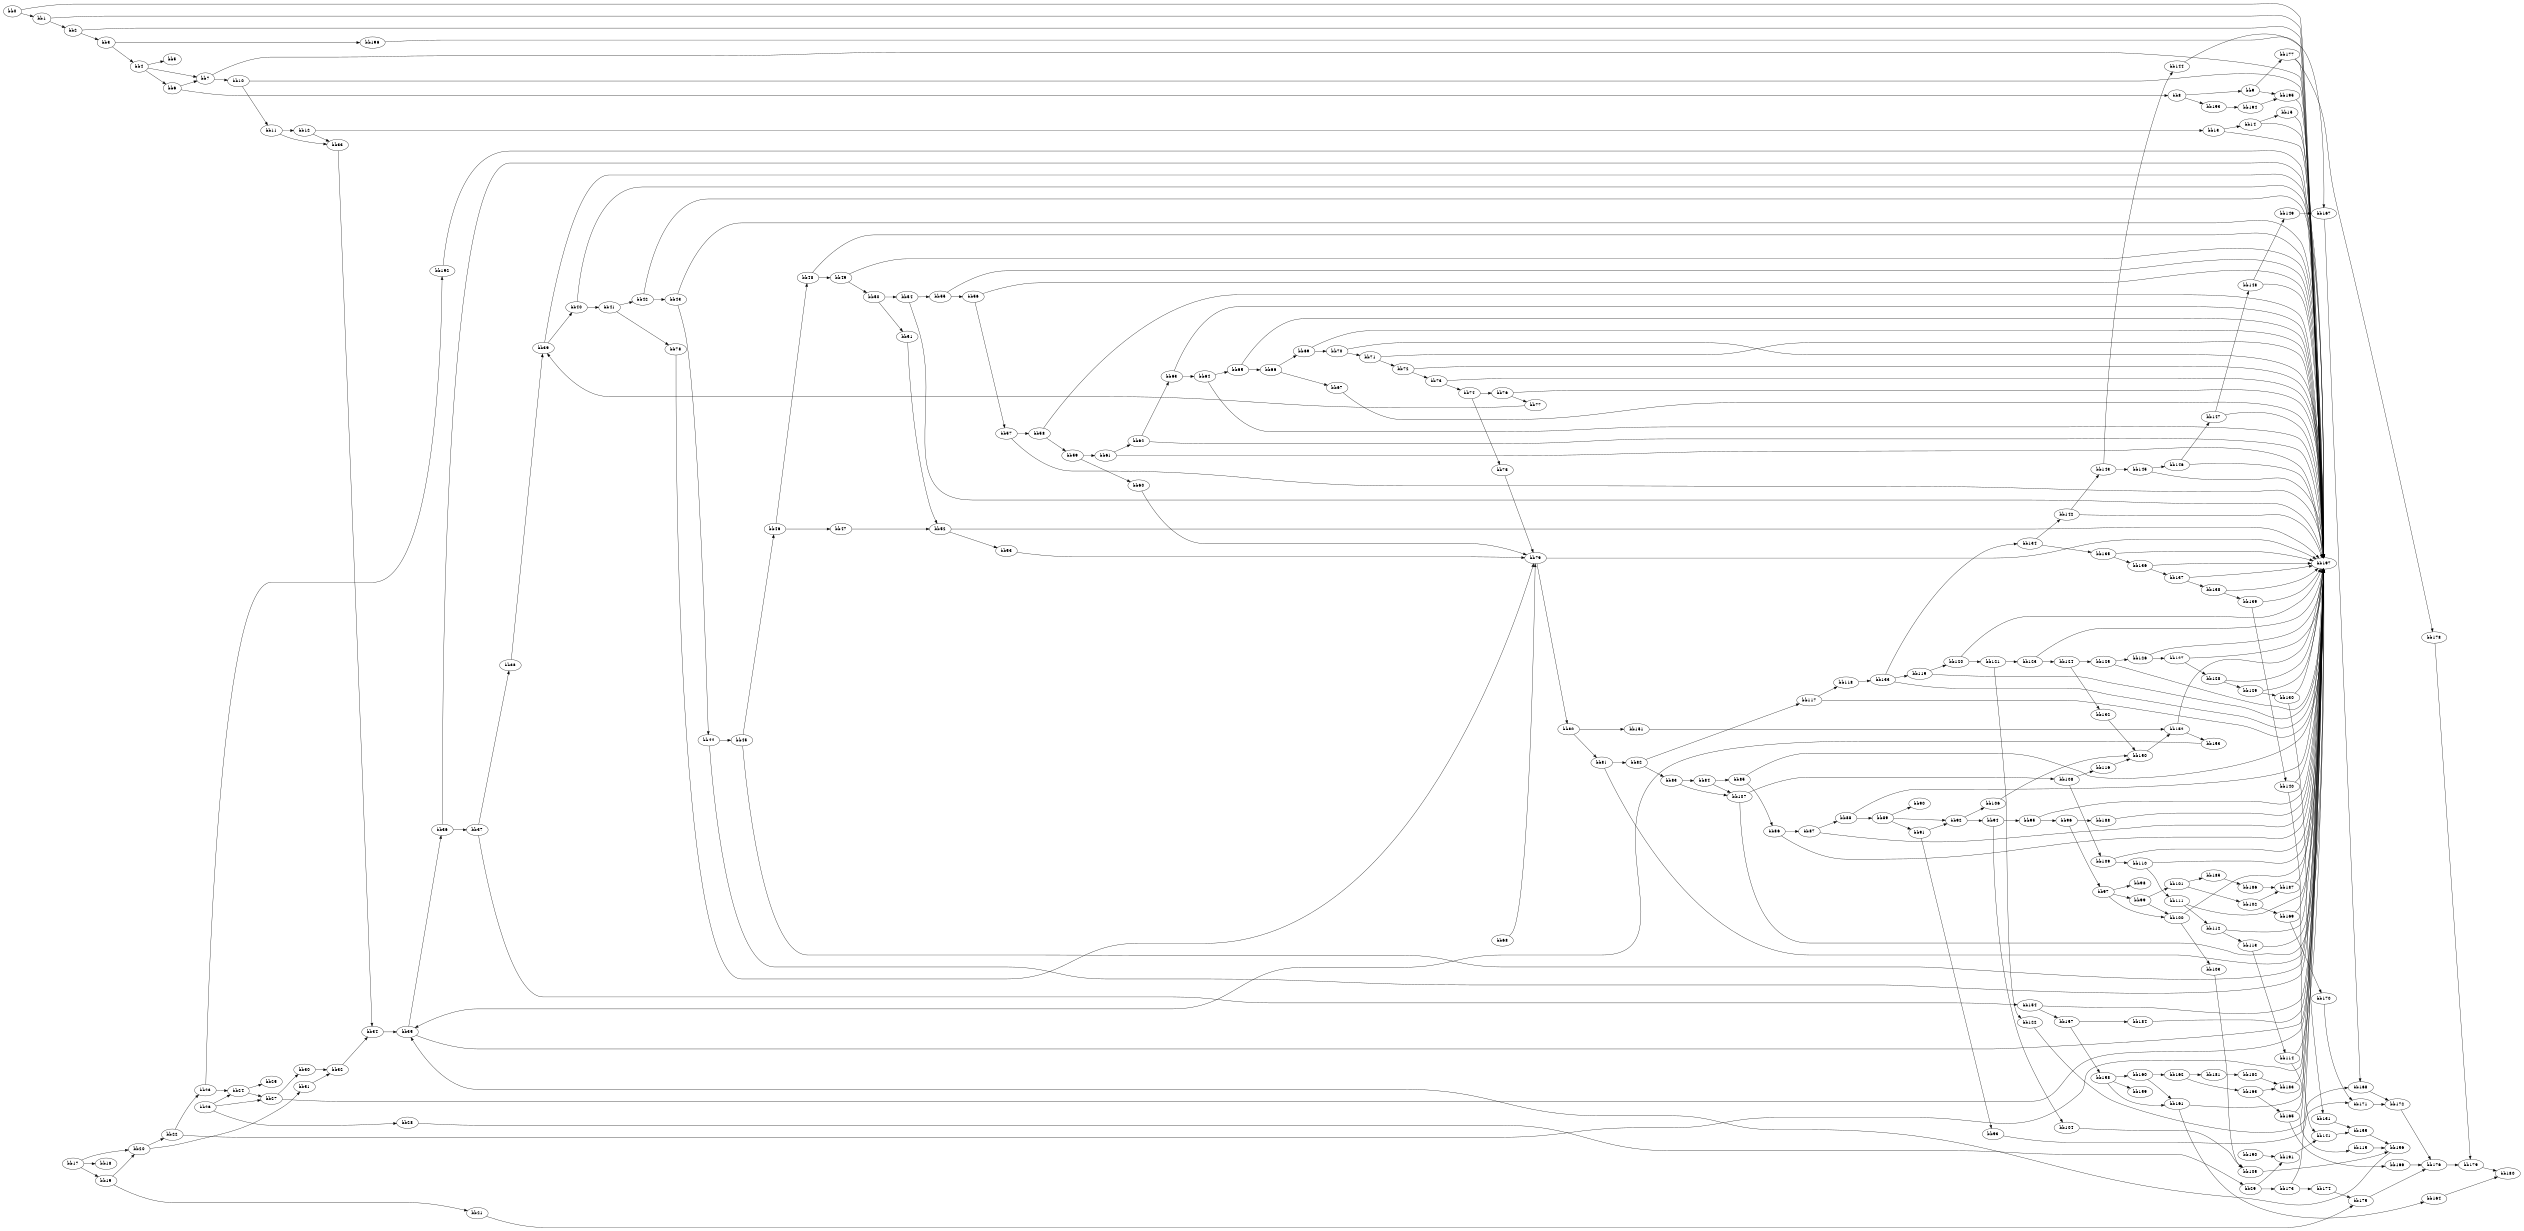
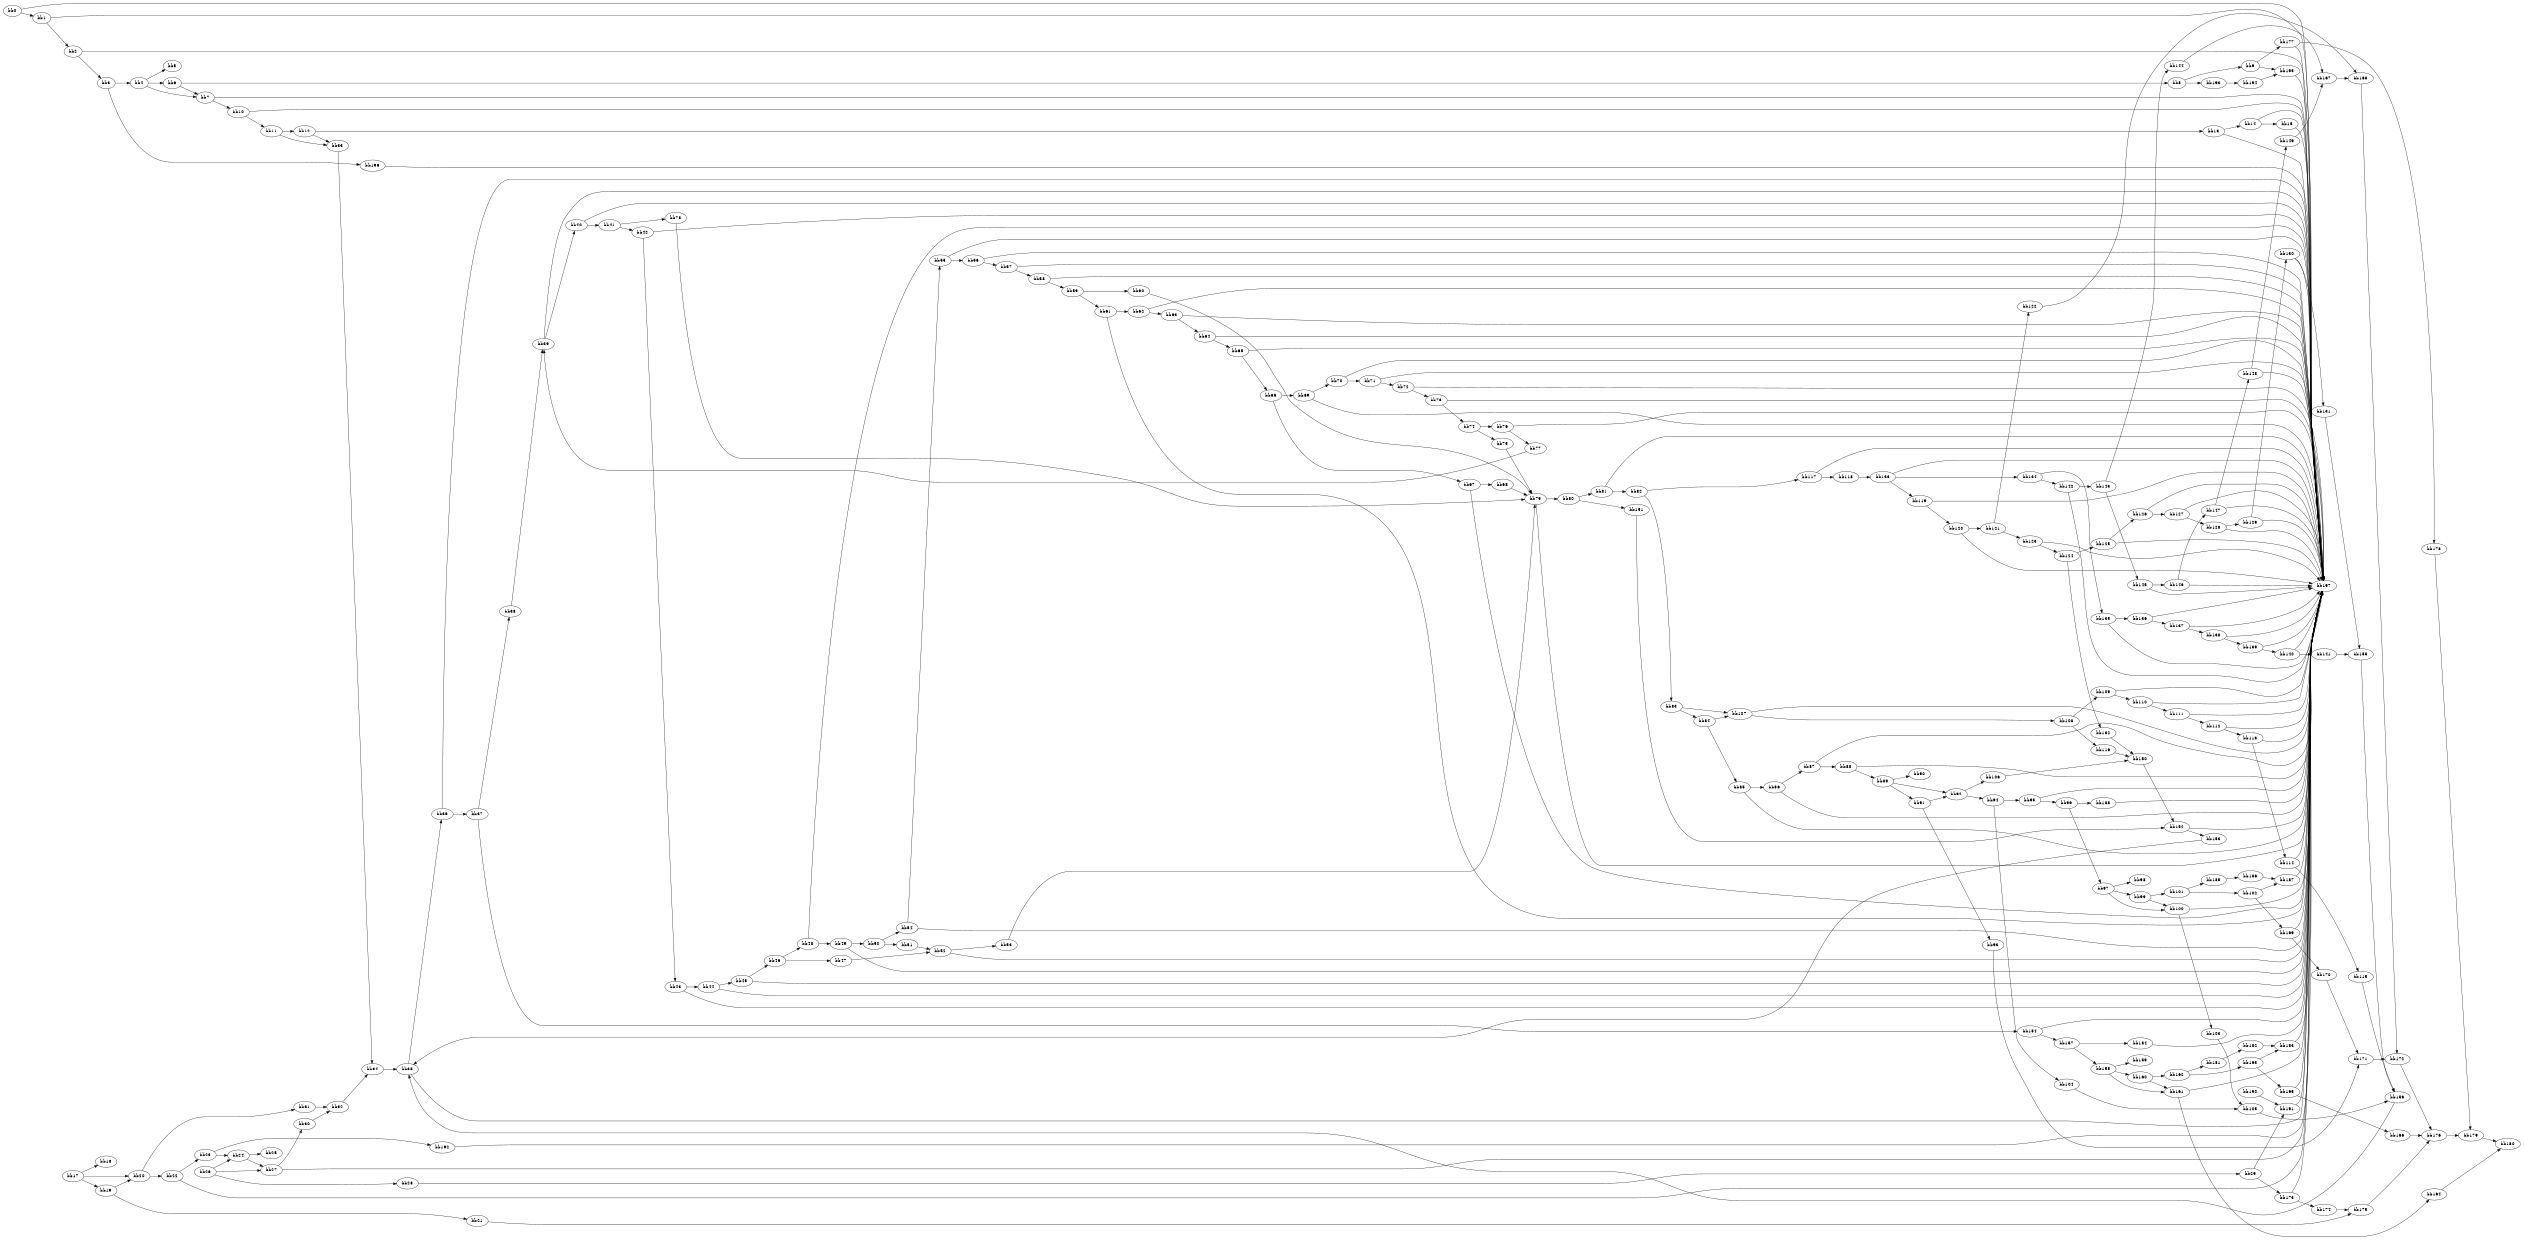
  digraph {
    rankdir=LR
    n1 [label="bb0\l"]
    n2 [label="bb1\l"]
    n3 [label="bb197\l"]
    n4 [label="bb2\l"]
    n5 [label="bb3\l"]
    n6 [label="bb4\l"]
    n7 [label="bb196\l"]
    n8 [label="bb5\l"]
    n9 [label="bb6\l"]
    n10 [label="bb7\l"]
    n11 [label="bb8\l"]
    n12 [label="bb10\l"]
    n13 [label="bb9\l"]
    n14 [label="bb193\l"]
    n15 [label="bb11\l"]
    n16 [label="bb177\l"]
    n17 [label="bb195\l"]
    n18 [label="bb194\l"]
    n19 [label="bb178\l"]
    n20 [label="bb12\l"]
    n21 [label="bb33\l"]
    n22 [label="bb13\l"]
    n23 [label="bb34\l"]
    n24 [label="bb14\l"]
    n25 [label="bb15\l"]
    n26 [label="bb17\l"]
    n27 [label="bb18\l"]
    n28 [label="bb19\l"]
    n29 [label="bb20\l"]
    n30 [label="bb21\l"]
    n31 [label="bb22\l"]
    n32 [label="bb31\l"]
    n33 [label="bb175\l"]
    n34 [label="bb23\l"]
    n35 [label="bb32\l"]
    n36 [label="bb176\l"]
    n37 [label="bb24\l"]
    n38 [label="bb192\l"]
    n39 [label="bb25\l"]
    n40 [label="bb27\l"]
    n41 [label="bb26\l"]
    n42 [label="bb28\l"]
    n43 [label="bb30\l"]
    n44 [label="bb29\l"]
    n45 [label="bb173\l"]
    n46 [label="bb191\l"]
    n47 [label="bb174\l"]
    n48 [label="bb35\l"]
    n49 [label="bb36\l"]
    n50 [label="bb37\l"]
    n51 [label="bb38\l"]
    n52 [label="bb154\l"]
    n53 [label="bb39\l"]
    n54 [label="bb157\l"]
    n55 [label="bb40\l"]
    n56 [label="bb41\l"]
    n57 [label="bb42\l"]
    n58 [label="bb78\l"]
    n59 [label="bb43\l"]
    n60 [label="bb79\l"]
    n61 [label="bb44\l"]
    n62 [label="bb45\l"]
    n63 [label="bb46\l"]
    n64 [label="bb47\l"]
    n65 [label="bb48\l"]
    n66 [label="bb52\l"]
    n67 [label="bb49\l"]
    n68 [label="bb53\l"]
    n69 [label="bb50\l"]
    n70 [label="bb51\l"]
    n71 [label="bb54\l"]
    n72 [label="bb55\l"]
    n73 [label="bb80\l"]
    n74 [label="bb56\l"]
    n75 [label="bb57\l"]
    n76 [label="bb58\l"]
    n77 [label="bb59\l"]
    n78 [label="bb60\l"]
    n79 [label="bb61\l"]
    n80 [label="bb62\l"]
    n81 [label="bb63\l"]
    n82 [label="bb64\l"]
    n83 [label="bb65\l"]
    n84 [label="bb66\l"]
    n85 [label="bb67\l"]
    n86 [label="bb69\l"]
    n87 [label="bb68\l"]
    n88 [label="bb70\l"]
    n89 [label="bb71\l"]
    n90 [label="bb72\l"]
    n91 [label="bb73\l"]
    n92 [label="bb74\l"]
    n93 [label="bb75\l"]
    n94 [label="bb76\l"]
    n95 [label="bb77\l"]
    n96 [label="bb81\l"]
    n97 [label="bb151\l"]
    n98 [label="bb82\l"]
    n99 [label="bb152\l"]
    n100 [label="bb83\l"]
    n101 [label="bb117\l"]
    n102 [label="bb84\l"]
    n103 [label="bb107\l"]
    n104 [label="bb118\l"]
    n105 [label="bb85\l"]
    n106 [label="bb108\l"]
    n107 [label="bb86\l"]
    n108 [label="bb87\l"]
    n109 [label="bb88\l"]
    n110 [label="bb89\l"]
    n111 [label="bb90\l"]
    n112 [label="bb91\l"]
    n113 [label="bb92\l"]
    n114 [label="bb93\l"]
    n115 [label="bb94\l"]
    n116 [label="bb106\l"]
    n117 [label="bb171\l"]
    n118 [label="bb95\l"]
    n119 [label="bb104\l"]
    n120 [label="bb150\l"]
    n121 [label="bb172\l"]
    n122 [label="bb96\l"]
    n123 [label="bb105\l"]
    n124 [label="bb97\l"]
    n125 [label="bb188\l"]
    n126 [label="bb98\l"]
    n127 [label="bb99\l"]
    n128 [label="bb100\l"]
    n129 [label="bb101\l"]
    n130 [label="bb103\l"]
    n131 [label="bb102\l"]
    n132 [label="bb185\l"]
    n133 [label="bb169\l"]
    n134 [label="bb187\l"]
    n135 [label="bb186\l"]
    n136 [label="bb170\l"]
    n137 [label="bb156\l"]
    n138 [label="bb109\l"]
    n139 [label="bb116\l"]
    n140 [label="bb110\l"]
    n141 [label="bb111\l"]
    n142 [label="bb112\l"]
    n143 [label="bb113\l"]
    n144 [label="bb114\l"]
    n145 [label="bb115\l"]
    n146 [label="bb133\l"]
    n147 [label="bb119\l"]
    n148 [label="bb120\l"]
    n149 [label="bb134\l"]
    n150 [label="bb121\l"]
    n151 [label="bb122\l"]
    n152 [label="bb123\l"]
    n153 [label="bb168\l"]
    n154 [label="bb124\l"]
    n155 [label="bb125\l"]
    n156 [label="bb132\l"]
    n157 [label="bb126\l"]
    n158 [label="bb127\l"]
    n159 [label="bb128\l"]
    n160 [label="bb129\l"]
    n161 [label="bb130\l"]
    n162 [label="bb131\l"]
    n163 [label="bb155\l"]
    n164 [label="bb135\l"]
    n165 [label="bb142\l"]
    n166 [label="bb136\l"]
    n167 [label="bb143\l"]
    n168 [label="bb137\l"]
    n169 [label="bb138\l"]
    n170 [label="bb139\l"]
    n171 [label="bb140\l"]
    n172 [label="bb141\l"]
    n173 [label="bb144\l"]
    n174 [label="bb145\l"]
    n175 [label="bb167\l"]
    n176 [label="bb146\l"]
    n177 [label="bb147\l"]
    n178 [label="bb148\l"]
    n179 [label="bb149\l"]
    n180 [label="bb153\l"]
    n181 [label="bb158\l"]
    n182 [label="bb184\l"]
    n183 [label="bb159\l"]
    n184 [label="bb160\l"]
    n185 [label="bb161\l"]
    n186 [label="bb162\l"]
    n187 [label="bb164\l"]
    n188 [label="bb163\l"]
    n189 [label="bb181\l"]
    n190 [label="bb180\l"]
    n191 [label="bb165\l"]
    n192 [label="bb183\l"]
    n193 [label="bb182\l"]
    n194 [label="bb166\l"]
    n195 [label="bb179\l"]
    n196 [label="bb190\l"]
    n1 -> n2
    n1 -> n3
    n2 -> n3
    n2 -> n4
    n4 -> n3
    n4 -> n5
    n5 -> n6
    n5 -> n7
    n6 -> n8
    n6 -> n9
    n6 -> n10
    n7 -> n3
    n9 -> n10
    n9 -> n11
    n10 -> n3
    n10 -> n12
    n11 -> n13
    n11 -> n14
    n12 -> n3
    n12 -> n15
    n13 -> n16
    n13 -> n17
    n14 -> n18
    n15 -> n20
    n15 -> n21
    n16 -> n3
    n16 -> n19
    n17 -> n3
    n18 -> n17
    n19 -> n195
    n20 -> n21
    n20 -> n22
    n21 -> n23
    n22 -> n3
    n22 -> n24
    n23 -> n48
    n24 -> n3
    n24 -> n25
    n25 -> n3
    n26 -> n27
    n26 -> n28
    n26 -> n29
    n28 -> n29
    n28 -> n30
    n29 -> n31
    n29 -> n32
    n30 -> n33
    n31 -> n3
    n31 -> n34
    n32 -> n35
    n33 -> n36
    n34 -> n37
    n34 -> n38
    n35 -> n23
    n36 -> n195
    n37 -> n39
    n37 -> n40
    n38 -> n3
    n40 -> n3
    n40 -> n43
    n41 -> n37
    n41 -> n40
    n41 -> n42
    n42 -> n44
    n43 -> n35
    n44 -> n45
    n44 -> n46
    n45 -> n3
    n45 -> n47
-   n46 -> n172
+   n46 -> n3
    n47 -> n33
    n48 -> n3
    n48 -> n49
    n49 -> n3
    n49 -> n50
    n50 -> n51
    n50 -> n52
    n51 -> n53
    n52 -> n3
    n52 -> n54
    n53 -> n3
    n53 -> n55
    n54 -> n181
    n54 -> n182
    n55 -> n3
    n55 -> n56
    n56 -> n57
    n56 -> n58
    n57 -> n3
    n57 -> n59
    n58 -> n60
    n59 -> n3
    n59 -> n61
    n60 -> n3
    n60 -> n73
    n61 -> n3
    n61 -> n62
    n62 -> n3
    n62 -> n63
    n63 -> n64
    n63 -> n65
    n64 -> n66
    n65 -> n3
    n65 -> n67
    n66 -> n3
    n66 -> n68
    n67 -> n3
    n67 -> n69
    n68 -> n60
    n69 -> n70
    n69 -> n71
    n70 -> n66
    n71 -> n3
    n71 -> n72
    n72 -> n3
    n72 -> n74
    n73 -> n96
    n73 -> n97
    n74 -> n3
    n74 -> n75
    n75 -> n3
    n75 -> n76
    n76 -> n3
    n76 -> n77
    n77 -> n78
    n77 -> n79
    n78 -> n60
    n79 -> n3
    n79 -> n80
    n80 -> n3
    n80 -> n81
    n81 -> n3
    n81 -> n82
    n82 -> n3
    n82 -> n83
    n83 -> n3
    n83 -> n84
    n84 -> n85
    n84 -> n86
    n85 -> n3
+   n85 -> n87
    n86 -> n3
    n86 -> n88
    n87 -> n60
    n88 -> n3
    n88 -> n89
    n89 -> n3
    n89 -> n90
    n90 -> n3
    n90 -> n91
    n91 -> n3
    n91 -> n92
    n92 -> n93
    n92 -> n94
    n93 -> n60
    n94 -> n3
    n94 -> n95
    n95 -> n53
    n96 -> n3
    n96 -> n98
    n97 -> n99
    n98 -> n100
    n98 -> n101
    n99 -> n3
    n99 -> n180
    n100 -> n102
    n100 -> n103
    n101 -> n3
    n101 -> n104
    n102 -> n103
    n102 -> n105
    n103 -> n3
    n103 -> n106
    n104 -> n146
    n105 -> n3
    n105 -> n107
    n106 -> n138
    n106 -> n139
    n107 -> n3
    n107 -> n108
    n108 -> n3
    n108 -> n109
    n109 -> n3
    n109 -> n110
    n110 -> n111
    n110 -> n112
    n110 -> n113
    n112 -> n113
    n112 -> n114
    n113 -> n115
    n113 -> n116
    n114 -> n117
    n115 -> n118
    n115 -> n119
    n116 -> n120
    n117 -> n121
    n118 -> n3
    n118 -> n122
    n119 -> n123
    n120 -> n99
    n121 -> n36
    n122 -> n124
    n122 -> n125
    n123 -> n137
    n124 -> n126
    n124 -> n127
    n124 -> n128
    n125 -> n3
    n127 -> n128
    n127 -> n129
    n128 -> n3
    n128 -> n130
    n129 -> n131
    n129 -> n132
    n130 -> n123
    n131 -> n133
    n131 -> n134
    n132 -> n135
    n133 -> n3
    n133 -> n136
    n134 -> n3
    n135 -> n134
    n136 -> n117
    n137 -> n48
    n138 -> n3
    n138 -> n140
    n139 -> n120
    n140 -> n3
    n140 -> n141
    n141 -> n3
    n141 -> n142
    n142 -> n3
    n142 -> n143
    n143 -> n3
    n143 -> n144
    n144 -> n3
    n144 -> n145
    n145 -> n137
    n146 -> n3
    n146 -> n147
    n146 -> n149
    n147 -> n3
    n147 -> n148
    n148 -> n3
    n148 -> n150
    n149 -> n164
    n149 -> n165
    n150 -> n151
    n150 -> n152
    n151 -> n153
    n152 -> n3
    n152 -> n154
    n153 -> n121
    n154 -> n155
    n154 -> n156
    n155 -> n3
    n155 -> n157
    n156 -> n120
    n157 -> n3
    n157 -> n158
    n158 -> n3
    n158 -> n159
    n159 -> n3
    n159 -> n160
    n160 -> n3
    n160 -> n161
    n161 -> n3
    n161 -> n162
    n162 -> n163
    n163 -> n137
    n164 -> n3
    n164 -> n166
    n165 -> n3
    n165 -> n167
    n166 -> n3
    n166 -> n168
    n167 -> n173
    n167 -> n174
    n168 -> n3
    n168 -> n169
    n169 -> n3
    n169 -> n170
    n170 -> n3
    n170 -> n171
    n171 -> n3
    n171 -> n172
    n172 -> n163
    n173 -> n175
    n174 -> n3
    n174 -> n176
    n175 -> n153
    n176 -> n3
    n176 -> n177
    n177 -> n3
    n177 -> n178
    n178 -> n3
    n178 -> n179
    n179 -> n175
    n180 -> n48
    n181 -> n183
    n181 -> n184
    n181 -> n185
    n182 -> n3
    n184 -> n185
    n184 -> n186
    n185 -> n3
    n185 -> n187
    n186 -> n188
    n186 -> n189
    n187 -> n190
    n188 -> n191
    n188 -> n192
    n189 -> n193
    n191 -> n3
    n191 -> n194
    n192 -> n3
    n193 -> n192
    n194 -> n36
    n195 -> n190
    n196 -> n46
  }
